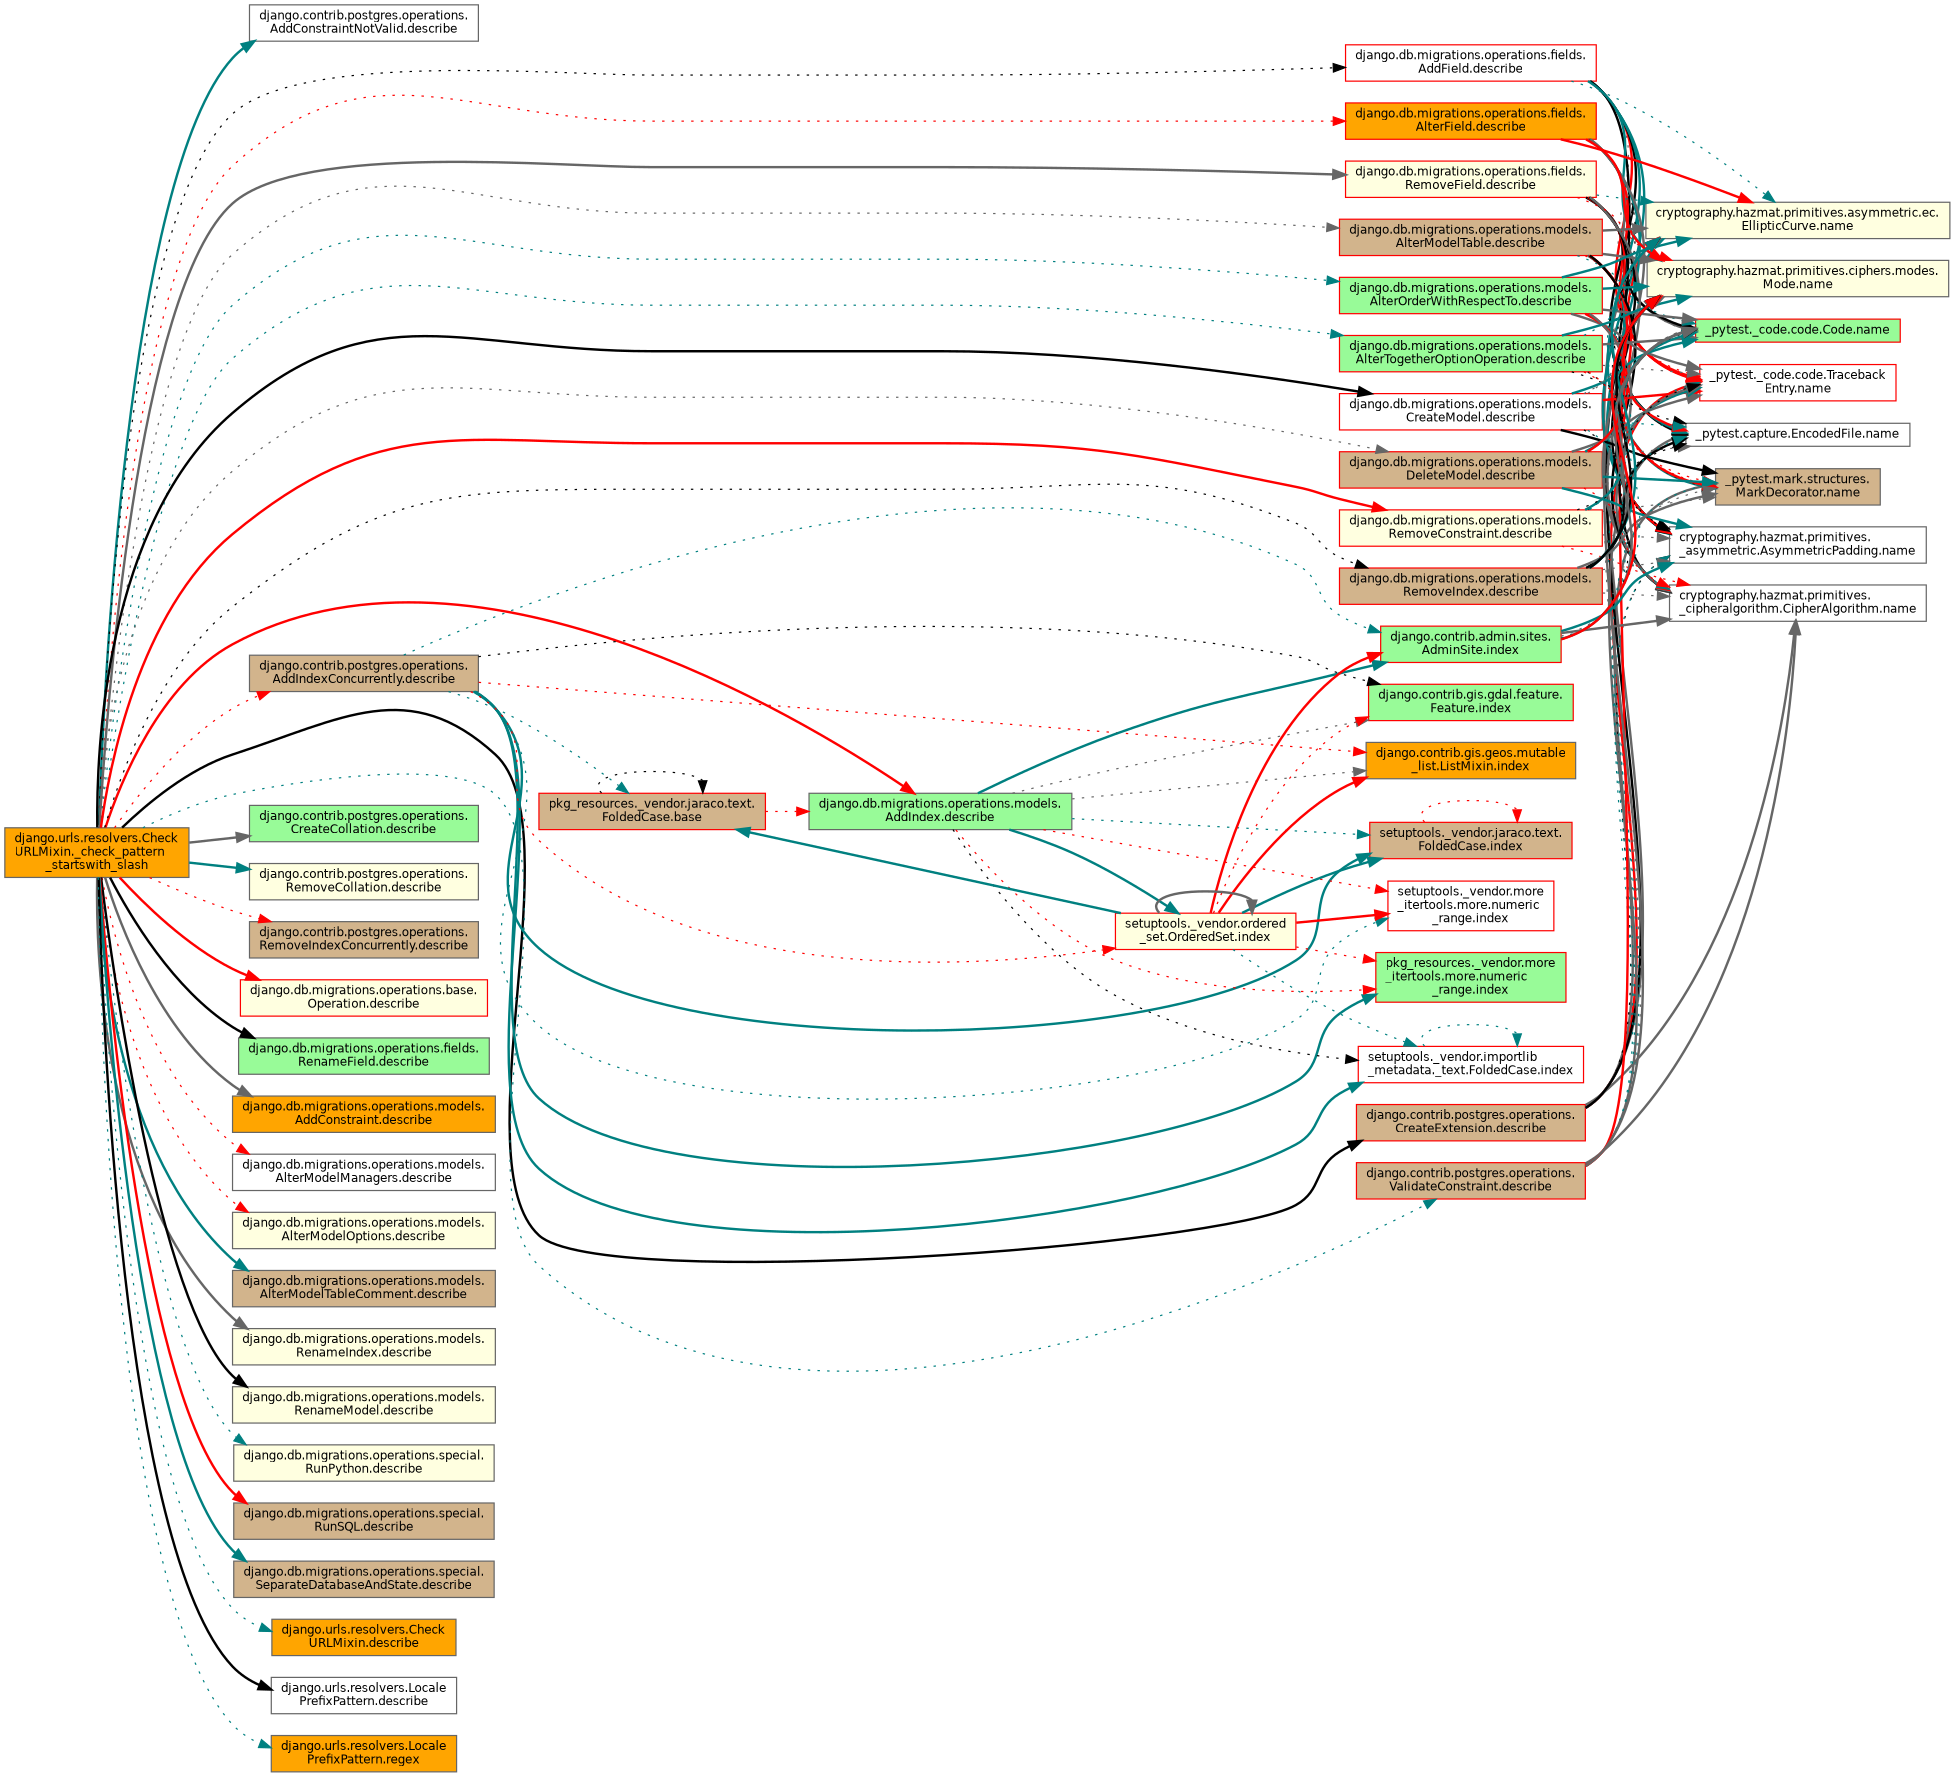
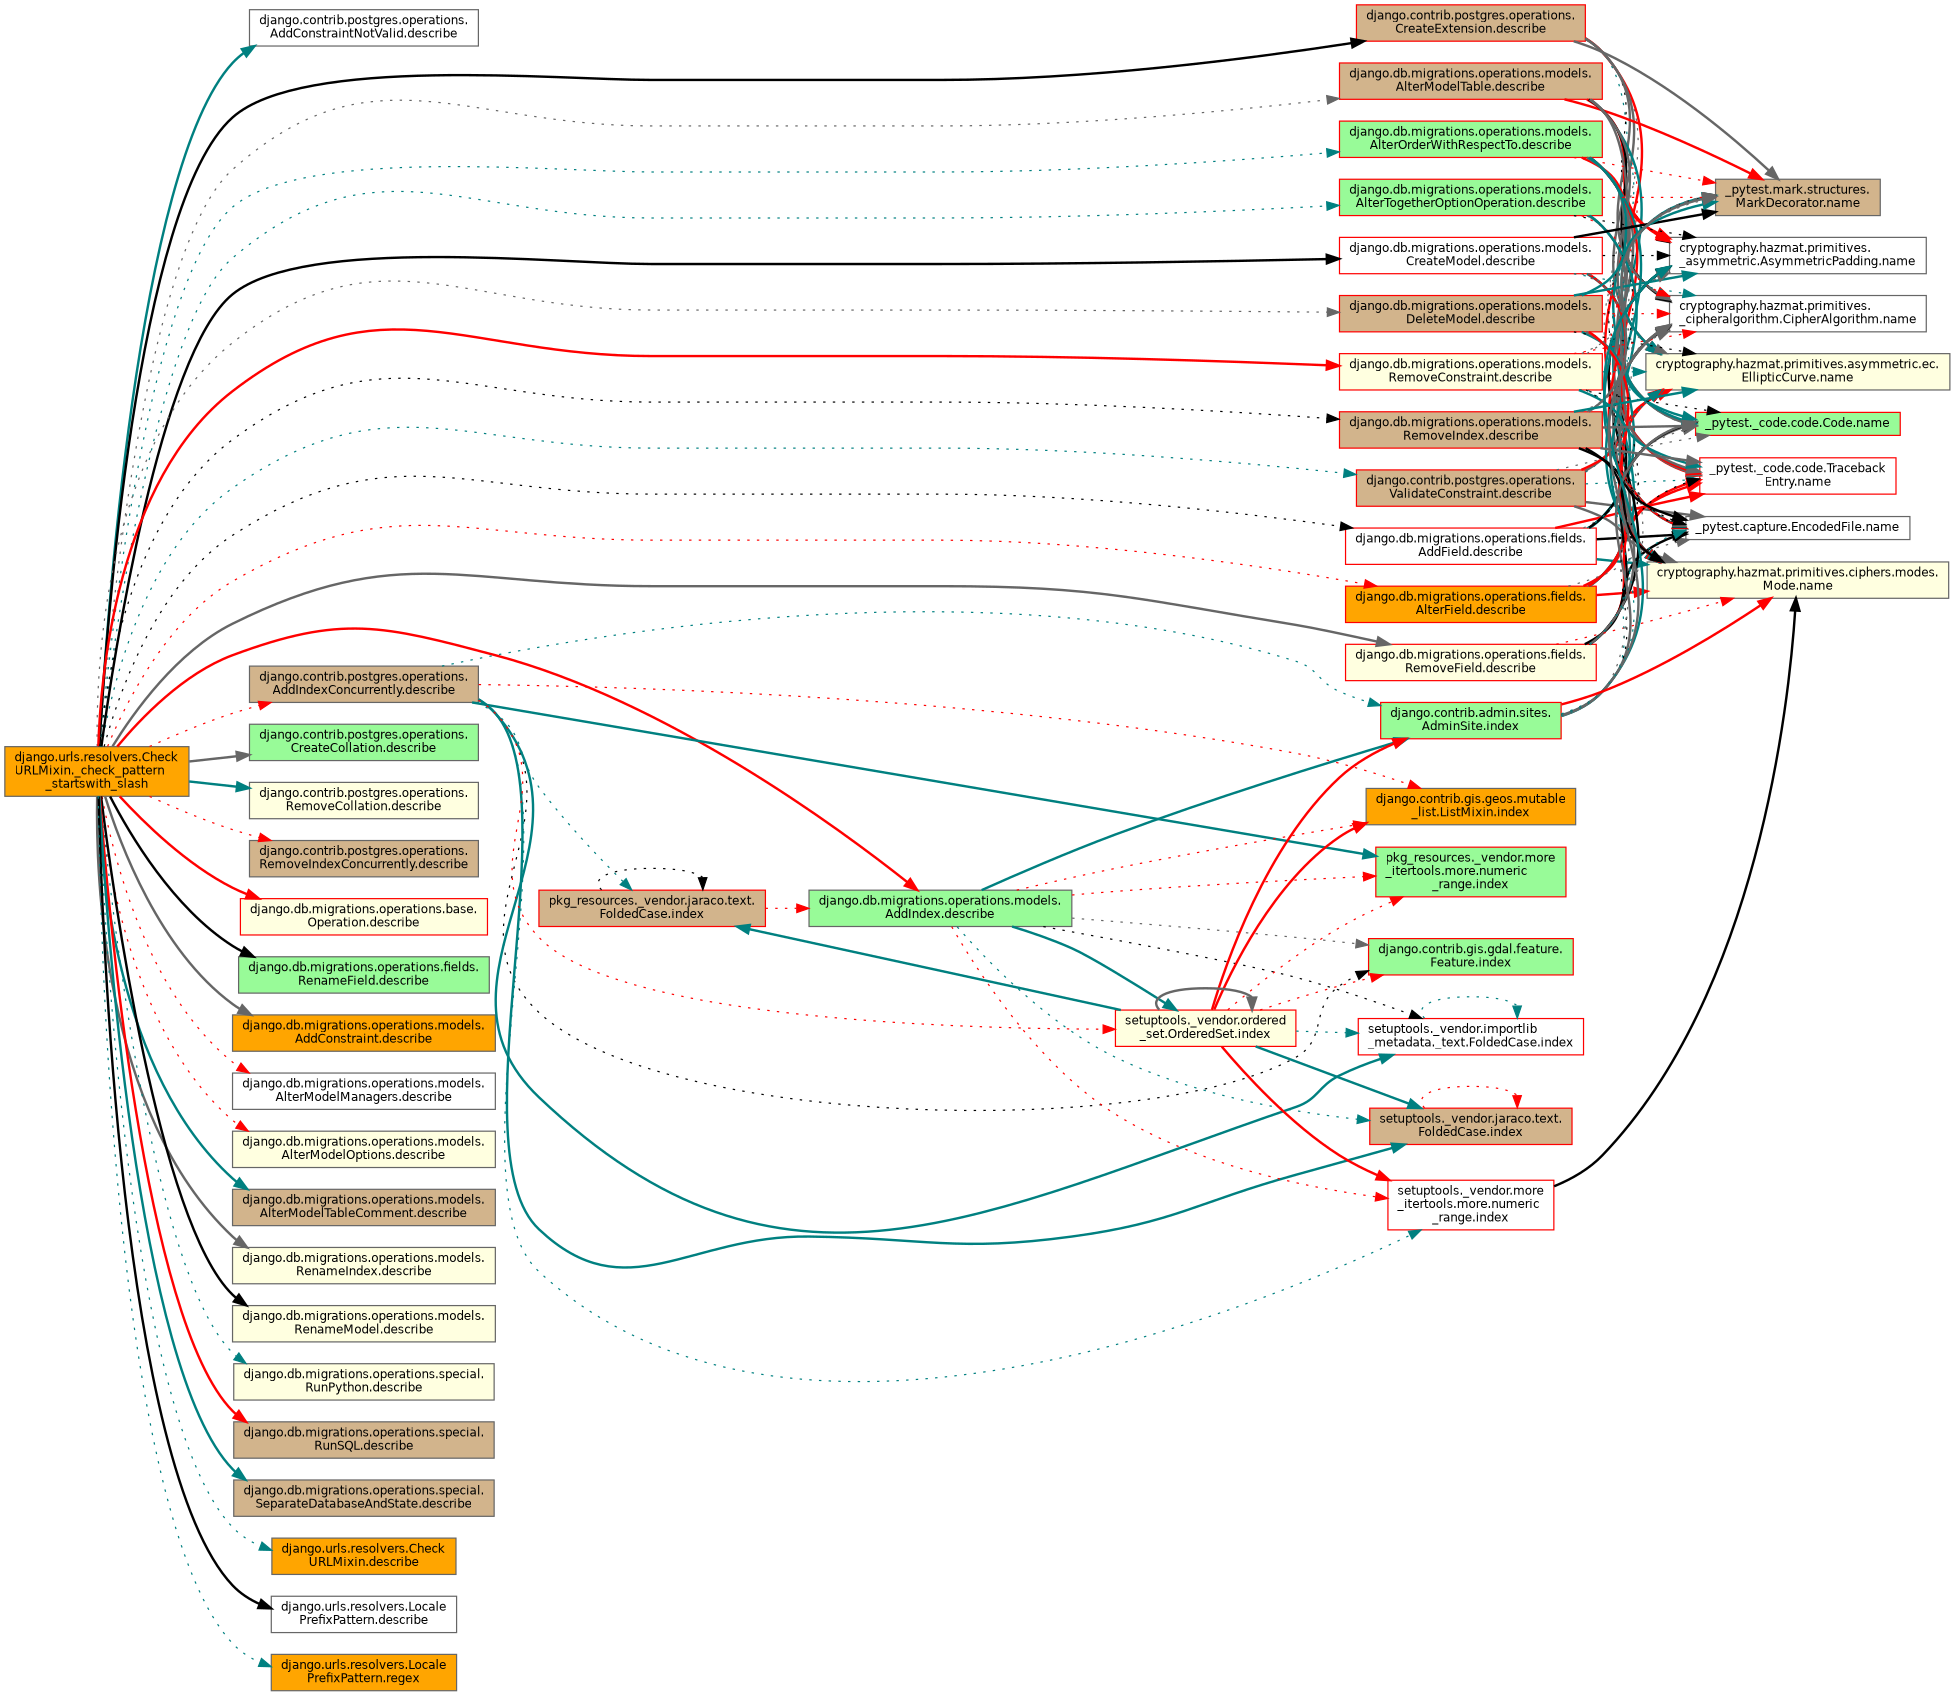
  digraph {
    rankdir=LR
    node [color=grey40 fillcolor=tan fontname=Helvetica fontsize=10 shape=box style=filled]
    edge [color=teal fontname=Helvetica fontsize=10 labelfontname=Helvetica labelfontsize=10 style=bold]
    n1 [color=gray40 fillcolor=orange fontcolor=black height=0.2 label="django.urls.resolvers.Check\lURLMixin._check_pattern\l_startswith_slash" width=0.4]
    n2 [fillcolor=white height=0.2 label="django.contrib.postgres.operations.\lAddConstraintNotValid.describe" width=0.4]
    n3 [height=0.2 label="django.contrib.postgres.operations.\lAddIndexConcurrently.describe" width=0.4]
    n4 [fillcolor=palegreen height=0.2 label="django.contrib.postgres.operations.\lCreateCollation.describe" width=0.4]
    n5 [color=red height=0.2 label="django.contrib.postgres.operations.\lCreateExtension.describe" width=0.4]
    n6 [fillcolor=lightyellow height=0.2 label="django.contrib.postgres.operations.\lRemoveCollation.describe" width=0.4]
    n7 [height=0.2 label="django.contrib.postgres.operations.\lRemoveIndexConcurrently.describe" width=0.4]
    n8 [color=red height=0.2 label="django.contrib.postgres.operations.\lValidateConstraint.describe" width=0.4]
    n9 [color=red fillcolor=lightyellow height=0.2 label="django.db.migrations.operations.base.\lOperation.describe" width=0.4]
    n10 [color=red fillcolor=white height=0.2 label="django.db.migrations.operations.fields.\lAddField.describe" width=0.4]
    n11 [color=red fillcolor=orange height=0.2 label="django.db.migrations.operations.fields.\lAlterField.describe" width=0.4]
    n12 [color=red fillcolor=lightyellow height=0.2 label="django.db.migrations.operations.fields.\lRemoveField.describe" width=0.4]
    n13 [fillcolor=palegreen height=0.2 label="django.db.migrations.operations.fields.\lRenameField.describe" width=0.4]
    n14 [fillcolor=orange height=0.2 label="django.db.migrations.operations.models.\lAddConstraint.describe" width=0.4]
    n15 [fillcolor=palegreen height=0.2 label="django.db.migrations.operations.models.\lAddIndex.describe" width=0.4]
    n16 [fillcolor=white height=0.2 label="django.db.migrations.operations.models.\lAlterModelManagers.describe" width=0.4]
    n17 [fillcolor=lightyellow height=0.2 label="django.db.migrations.operations.models.\lAlterModelOptions.describe" width=0.4]
    n18 [color=red height=0.2 label="django.db.migrations.operations.models.\lAlterModelTable.describe" width=0.4]
    n19 [height=0.2 label="django.db.migrations.operations.models.\lAlterModelTableComment.describe" width=0.4]
    n20 [color=red fillcolor=palegreen height=0.2 label="django.db.migrations.operations.models.\lAlterOrderWithRespectTo.describe" width=0.4]
    n21 [color=red fillcolor=palegreen height=0.2 label="django.db.migrations.operations.models.\lAlterTogetherOptionOperation.describe" width=0.4]
    n22 [color=red fillcolor=white height=0.2 label="django.db.migrations.operations.models.\lCreateModel.describe" width=0.4]
    n23 [color=red height=0.2 label="django.db.migrations.operations.models.\lDeleteModel.describe" width=0.4]
    n24 [color=red fillcolor=lightyellow height=0.2 label="django.db.migrations.operations.models.\lRemoveConstraint.describe" width=0.4]
    n25 [color=red height=0.2 label="django.db.migrations.operations.models.\lRemoveIndex.describe" width=0.4]
    n26 [fillcolor=lightyellow height=0.2 label="django.db.migrations.operations.models.\lRenameIndex.describe" width=0.4]
    n27 [fillcolor=lightyellow height=0.2 label="django.db.migrations.operations.models.\lRenameModel.describe" width=0.4]
    n28 [fillcolor=lightyellow height=0.2 label="django.db.migrations.operations.special.\lRunPython.describe" width=0.4]
    n29 [height=0.2 label="django.db.migrations.operations.special.\lRunSQL.describe" width=0.4]
    n30 [height=0.2 label="django.db.migrations.operations.special.\lSeparateDatabaseAndState.describe" width=0.4]
    n31 [fillcolor=orange height=0.2 label="django.urls.resolvers.Check\lURLMixin.describe" width=0.4]
    n32 [fillcolor=white height=0.2 label="django.urls.resolvers.Locale\lPrefixPattern.describe" width=0.4]
    n33 [fillcolor=orange height=0.2 label="django.urls.resolvers.Locale\lPrefixPattern.regex" width=0.4]
    n34 [color=red fillcolor=palegreen height=0.2 label="django.contrib.admin.sites.\lAdminSite.index" width=0.4]
    n35 [color=red fillcolor=palegreen height=0.2 label="django.contrib.gis.gdal.feature.\lFeature.index" width=0.4]
    n36 [fillcolor=orange height=0.2 label="django.contrib.gis.geos.mutable\l_list.ListMixin.index" width=0.4]
-   n37 [color=red height=0.2 label="pkg_resources._vendor.jaraco.text.\lFoldedCase.base" width=0.4]
+   n37 [color=red height=0.2 label="pkg_resources._vendor.jaraco.text.\lFoldedCase.index" width=0.4]
    n38 [color=red fillcolor=palegreen height=0.2 label="pkg_resources._vendor.more\l_itertools.more.numeric\l_range.index" width=0.4]
    n39 [color=red fillcolor=white height=0.2 label="setuptools._vendor.importlib\l_metadata._text.FoldedCase.index" width=0.4]
    n40 [color=red height=0.2 label="setuptools._vendor.jaraco.text.\lFoldedCase.index" width=0.4]
    n41 [color=red fillcolor=white height=0.2 label="setuptools._vendor.more\l_itertools.more.numeric\l_range.index" width=0.4]
    n42 [color=red fillcolor=lightyellow height=0.2 label="setuptools._vendor.ordered\l_set.OrderedSet.index" width=0.4]
    n43 [color=red fillcolor=palegreen height=0.2 label="_pytest._code.code.Code.name" width=0.4]
    n44 [color=red fillcolor=white height=0.2 label="_pytest._code.code.Traceback\lEntry.name" width=0.4]
    n45 [fillcolor=white height=0.2 label="_pytest.capture.EncodedFile.name" width=0.4]
    n46 [height=0.2 label="_pytest.mark.structures.\lMarkDecorator.name" width=0.4]
    n47 [fillcolor=white height=0.2 label="cryptography.hazmat.primitives.\l_asymmetric.AsymmetricPadding.name" width=0.4]
    n48 [fillcolor=white height=0.2 label="cryptography.hazmat.primitives.\l_cipheralgorithm.CipherAlgorithm.name" width=0.4]
    n49 [fillcolor=lightyellow height=0.2 label="cryptography.hazmat.primitives.asymmetric.ec.\lEllipticCurve.name" width=0.4]
    n50 [fillcolor=lightyellow height=0.2 label="cryptography.hazmat.primitives.ciphers.modes.\lMode.name" width=0.4]
    n1 -> n2
    n1 -> n3 [color=red style=dotted]
    n1 -> n4 [color=gray40]
    n1 -> n5 [color=black]
    n1 -> n6
    n1 -> n7 [color=red style=dotted]
    n1 -> n8 [style=dotted]
    n1 -> n9 [color=red]
    n1 -> n10 [color=black style=dotted]
    n1 -> n11 [color=red style=dotted]
    n1 -> n12 [color=gray40]
    n1 -> n13 [color=black]
    n1 -> n14 [color=gray40]
    n1 -> n15 [color=red]
    n1 -> n16 [color=red style=dotted]
    n1 -> n17 [color=red style=dotted]
    n1 -> n18 [color=gray40 style=dotted]
    n1 -> n19
    n1 -> n20 [style=dotted]
    n1 -> n21 [style=dotted]
    n1 -> n22 [color=black]
    n1 -> n23 [color=gray40 style=dotted]
    n1 -> n24 [color=red]
    n1 -> n25 [color=black style=dotted]
    n1 -> n26 [color=gray40]
    n1 -> n27 [color=black]
    n1 -> n28 [style=dotted]
    n1 -> n29 [color=red]
    n1 -> n30
    n1 -> n31 [style=dotted]
    n1 -> n32 [color=black]
    n1 -> n33 [style=dotted]
    n3 -> n34 [style=dotted]
    n3 -> n35 [color=black style=dotted]
    n3 -> n36 [color=red style=dotted]
    n3 -> n37 [style=dotted]
    n3 -> n38
    n3 -> n39
    n3 -> n40
    n3 -> n41 [style=dotted]
    n3 -> n42 [color=red style=dotted]
    n5 -> n43 [color=gray40 style=dotted]
    n5 -> n44 [color=red]
    n5 -> n45 [style=dotted]
    n5 -> n46 [color=gray40]
    n5 -> n47 [color=black style=dotted]
    n5 -> n48 [color=gray40]
    n5 -> n49 [color=gray40]
-   n5 -> n50 [color=black]
+   n41 -> n50 [color=black]
    n8 -> n43 [color=gray40 style=dotted]
    n8 -> n44 [style=dotted]
    n8 -> n45 [color=gray40]
    n8 -> n46 [style=dotted]
    n8 -> n47 [style=dotted]
    n8 -> n48 [color=gray40]
    n8 -> n49 [color=red]
    n8 -> n50 [color=gray40]
    n10 -> n43 [color=gray40 style=dotted]
    n10 -> n44 [color=red]
    n10 -> n45 [color=black]
    n10 -> n46
    n10 -> n47
    n10 -> n48 [color=black]
    n10 -> n49 [style=dotted]
    n10 -> n50
    n11 -> n43 [color=gray40]
    n11 -> n44 [color=red]
    n11 -> n45 [color=gray40 style=dotted]
    n11 -> n46 [color=black style=dotted]
    n11 -> n47
    n11 -> n48 [color=gray40]
    n11 -> n49 [color=red]
    n11 -> n50 [color=red]
    n12 -> n43 [color=black]
    n12 -> n44 [color=red]
    n12 -> n45 [color=black]
    n12 -> n46 [color=gray40 style=dotted]
    n12 -> n47 [color=black]
    n12 -> n48 [color=gray40]
    n12 -> n49 [style=dotted]
    n12 -> n50 [color=red style=dotted]
    n15 -> n34
    n15 -> n35 [color=gray40 style=dotted]
-   n15 -> n36 [color=gray40 style=dotted]
+   n15 -> n36 [color=red style=dotted]
    n15 -> n38 [color=red style=dotted]
    n15 -> n39 [color=black style=dotted]
    n15 -> n40 [style=dotted]
    n15 -> n41 [color=red style=dotted]
    n15 -> n42
    n18 -> n43 [style=dotted]
    n18 -> n44 [color=red style=dotted]
    n18 -> n45
    n18 -> n46 [color=red]
    n18 -> n47 [color=red]
    n18 -> n48 [color=black]
    n18 -> n49 [color=gray40]
    n18 -> n50 [color=gray40]
    n20 -> n43 [color=gray40]
    n20 -> n44 [color=gray40]
    n20 -> n45 [color=red]
    n20 -> n46 [color=red style=dotted]
    n20 -> n47 [color=red]
    n20 -> n48 [color=gray40]
    n20 -> n49
    n20 -> n50
    n21 -> n43 [color=gray40]
    n21 -> n44 [color=gray40 style=dotted]
    n21 -> n45 [color=black style=dotted]
    n21 -> n46 [color=red style=dotted]
    n21 -> n47 [color=black style=dotted]
    n21 -> n48 [color=red style=dotted]
    n21 -> n49 [style=dotted]
    n21 -> n50
    n22 -> n43
    n22 -> n44 [color=red]
    n22 -> n45 [style=dotted]
    n22 -> n46 [color=black]
    n22 -> n47 [color=black style=dotted]
    n22 -> n48 [style=dotted]
    n22 -> n49 [color=gray40 style=dotted]
    n22 -> n50 [color=gray40 style=dotted]
    n23 -> n43
    n23 -> n44 [color=gray40]
    n23 -> n45 [color=gray40 style=dotted]
    n23 -> n46
    n23 -> n47
    n23 -> n48 [color=red style=dotted]
    n23 -> n49 [color=black style=dotted]
    n23 -> n50 [color=red]
    n24 -> n43 [color=black style=dotted]
    n24 -> n44
    n24 -> n45 [color=black style=dotted]
    n24 -> n46 [color=gray40 style=dotted]
    n24 -> n47 [color=gray40 style=dotted]
    n24 -> n48 [color=red style=dotted]
    n24 -> n49 [style=dotted]
    n24 -> n50 [style=dotted]
    n25 -> n43 [color=gray40]
    n25 -> n44 [color=gray40]
    n25 -> n45 [color=black]
    n25 -> n46 [color=gray40]
    n25 -> n47 [color=gray40 style=dotted]
    n25 -> n48 [color=gray40 style=dotted]
    n25 -> n49
    n25 -> n50 [color=black]
    n34 -> n43 [color=gray40]
    n34 -> n44 [color=black style=dotted]
    n34 -> n45 [style=dotted]
    n34 -> n46 [color=gray40 style=dotted]
    n34 -> n47
    n34 -> n48 [color=gray40]
    n34 -> n49 [style=dotted]
    n34 -> n50 [color=red]
    n37 -> n15 [color=red style=dotted]
    n37 -> n37 [color=black style=dotted]
    n39 -> n39 [style=dotted]
    n40 -> n40 [color=red style=dotted]
    n42 -> n34 [color=red]
    n42 -> n35 [color=red style=dotted]
    n42 -> n36 [color=red]
    n42 -> n37
    n42 -> n38 [color=red style=dotted]
    n42 -> n39 [style=dotted]
    n42 -> n40
    n42 -> n41 [color=red]
    n42 -> n42 [color=gray40]
  }
